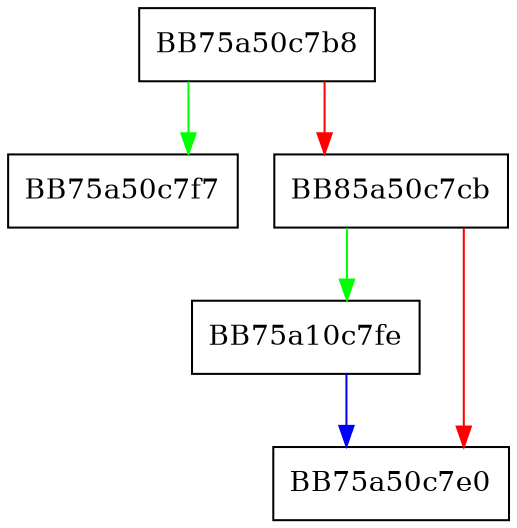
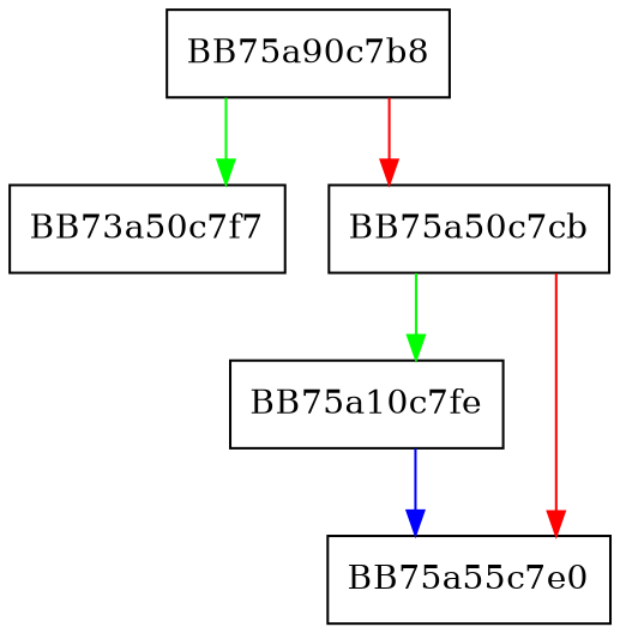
  digraph {
    splines=ortho
    node [shape=box]
    edge [color=green]
-   BB75a50c7b8
-   BB75a50c7f7
-   BB75a50c7cb [label=BB85a50c7cb]
+   BB75a50c7b8 [label=BB75a90c7b8]
+   BB75a50c7f7 [label=BB73a50c7f7]
+   BB75a50c7cb
    n4 [label=BB75a10c7fe]
-   BB75a50c7e0
+   BB75a50c7e0 [label=BB75a55c7e0]
    BB75a50c7b8 -> BB75a50c7f7
    BB75a50c7b8 -> BB75a50c7cb [color=red]
    BB75a50c7cb -> n4
    BB75a50c7cb -> BB75a50c7e0 [color=red]
    n4 -> BB75a50c7e0 [color=blue]
  }
